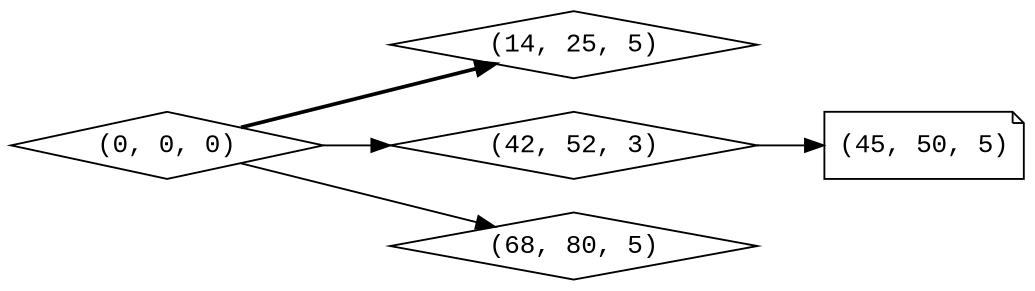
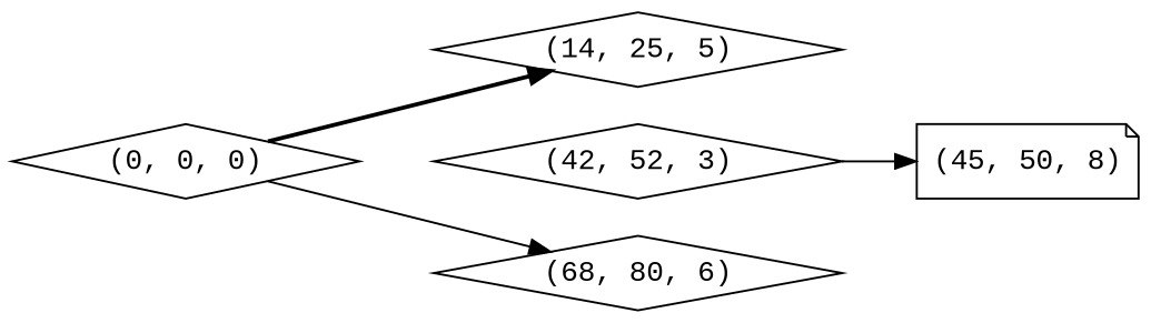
  digraph {
    fontname="Liberation Mono"
    rankdir=LR
    node [fontname="Liberation Mono" shape=diamond]
    edge [fontname="Liberation Mono" style=solid]
    n1 [label="(14, 25, 5)"]
    "(0, 0, 0)"
    "(42, 52, 3)"
-   "(68, 80, 6)" [label="(68, 80, 5)"]
-   "(45, 50, 5)" [shape=note]
+   "(68, 80, 6)"
+   "(45, 50, 5)" [shape=note label="(45, 50, 8)"]
    "(0, 0, 0)" -> n1 [style=bold]
-   "(0, 0, 0)" -> "(42, 52, 3)"
    "(0, 0, 0)" -> "(68, 80, 6)"
    "(42, 52, 3)" -> "(45, 50, 5)"
  }
